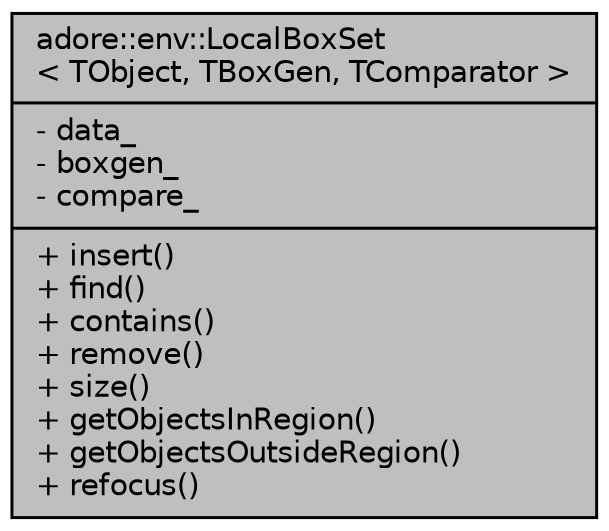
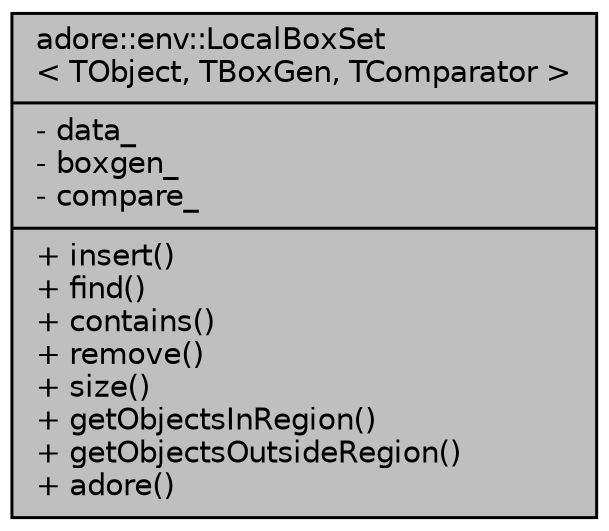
  digraph {
-   n1 [color=black fillcolor=grey75 fontcolor=black fontname=Helvetica fontsize=10 height=0.2 label="{adore::env::LocalBoxSet\l\< TObject, TBoxGen, TComparator \>\n|- data_\l- boxgen_\l- compare_\l|+ insert()\l+ find()\l+ contains()\l+ remove()\l+ size()\l+ getObjectsInRegion()\l+ getObjectsOutsideRegion()\l+ refocus()\l}" shape=record style=filled width=0.4]
+   n1 [color=black fillcolor=grey75 fontcolor=black fontname=Helvetica fontsize=10 height=0.2 label="{adore::env::LocalBoxSet\l\< TObject, TBoxGen, TComparator \>\n|- data_\l- boxgen_\l- compare_\l|+ insert()\l+ find()\l+ contains()\l+ remove()\l+ size()\l+ getObjectsInRegion()\l+ getObjectsOutsideRegion()\l+ adore()\l}" shape=record style=filled width=0.4]
  }
